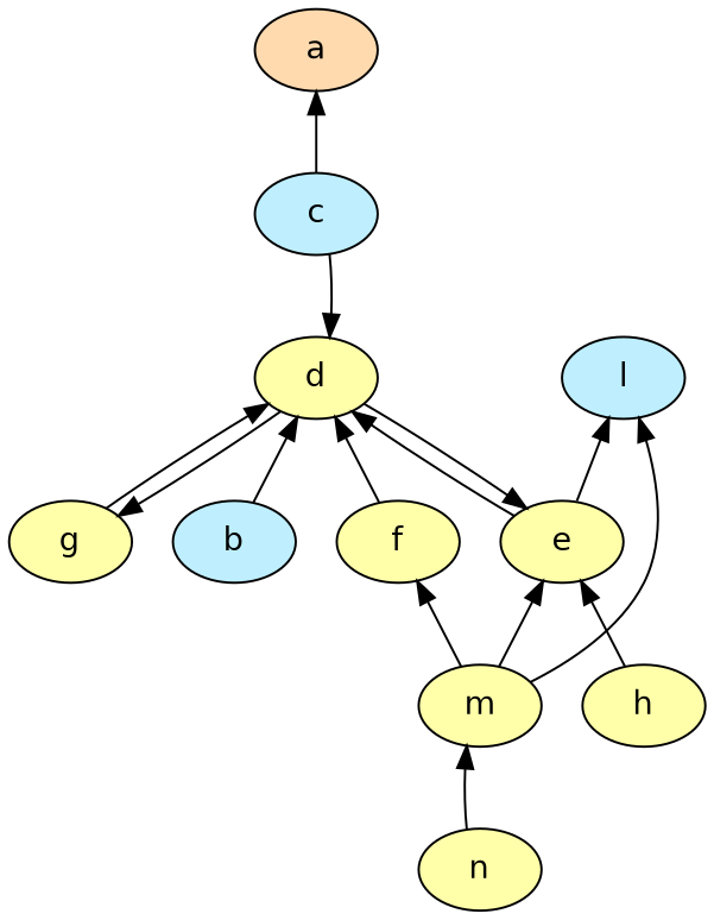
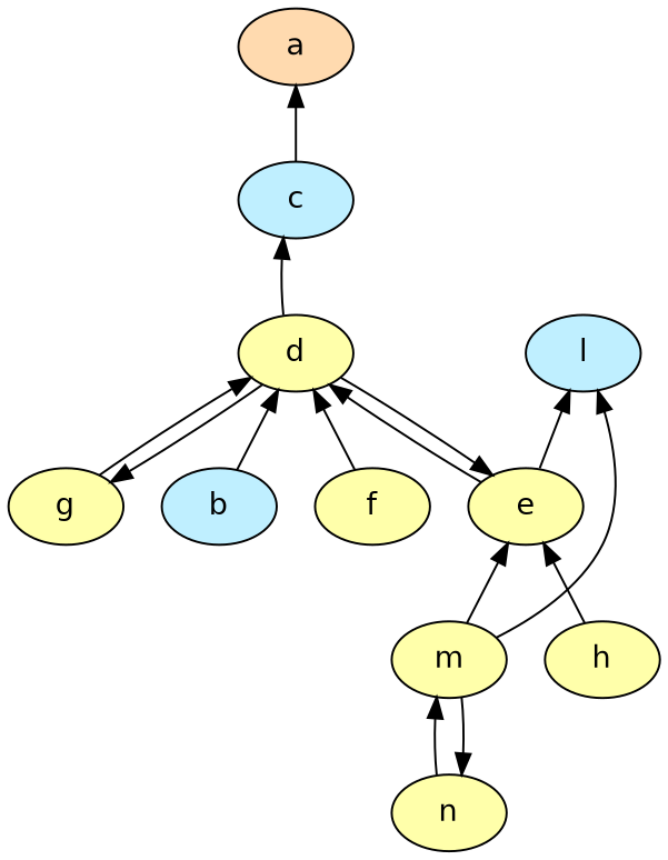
  strict digraph {
    fontname="DejaVu Sans"
    node [fillcolor="#FFFFAA" fontname="DejaVu Sans" style=filled]
    edge [dir=back fontname="DejaVu Sans"]
    a [fillcolor="#ffdaaf"]
    c [fillcolor="#bfefff"]
    b [fillcolor="#bfefff"]
    d
    e
    g
    f
    m
    h
    n
    l [fillcolor="#bfefff"]
    a -> c
-   d -> c
+   c -> d
    d -> b
    d -> e
    d -> g
    d -> f
    e -> d
    e -> m
    e -> h
    g -> d
    m -> n
-   f -> m
+   n -> m
    l -> e
    l -> m
  }
